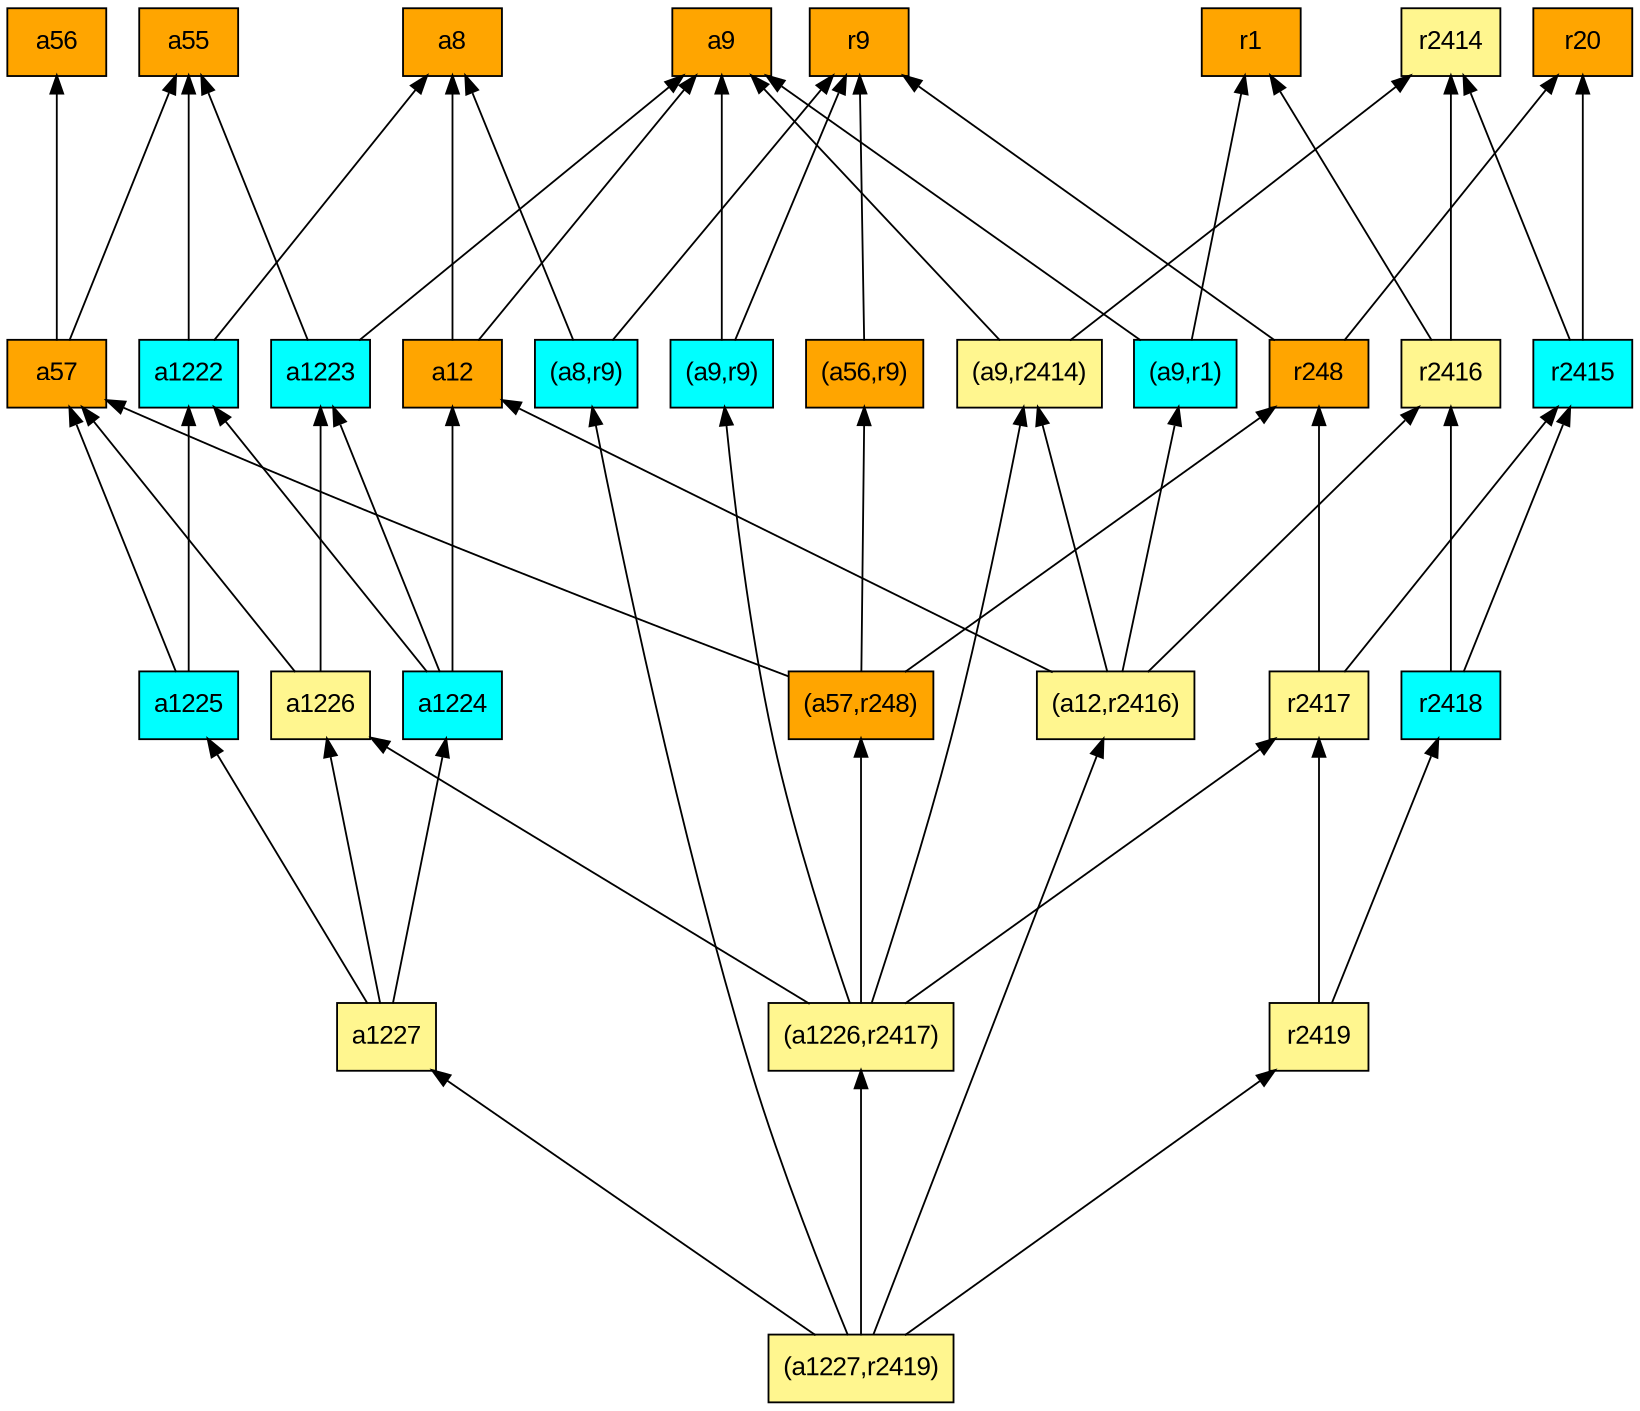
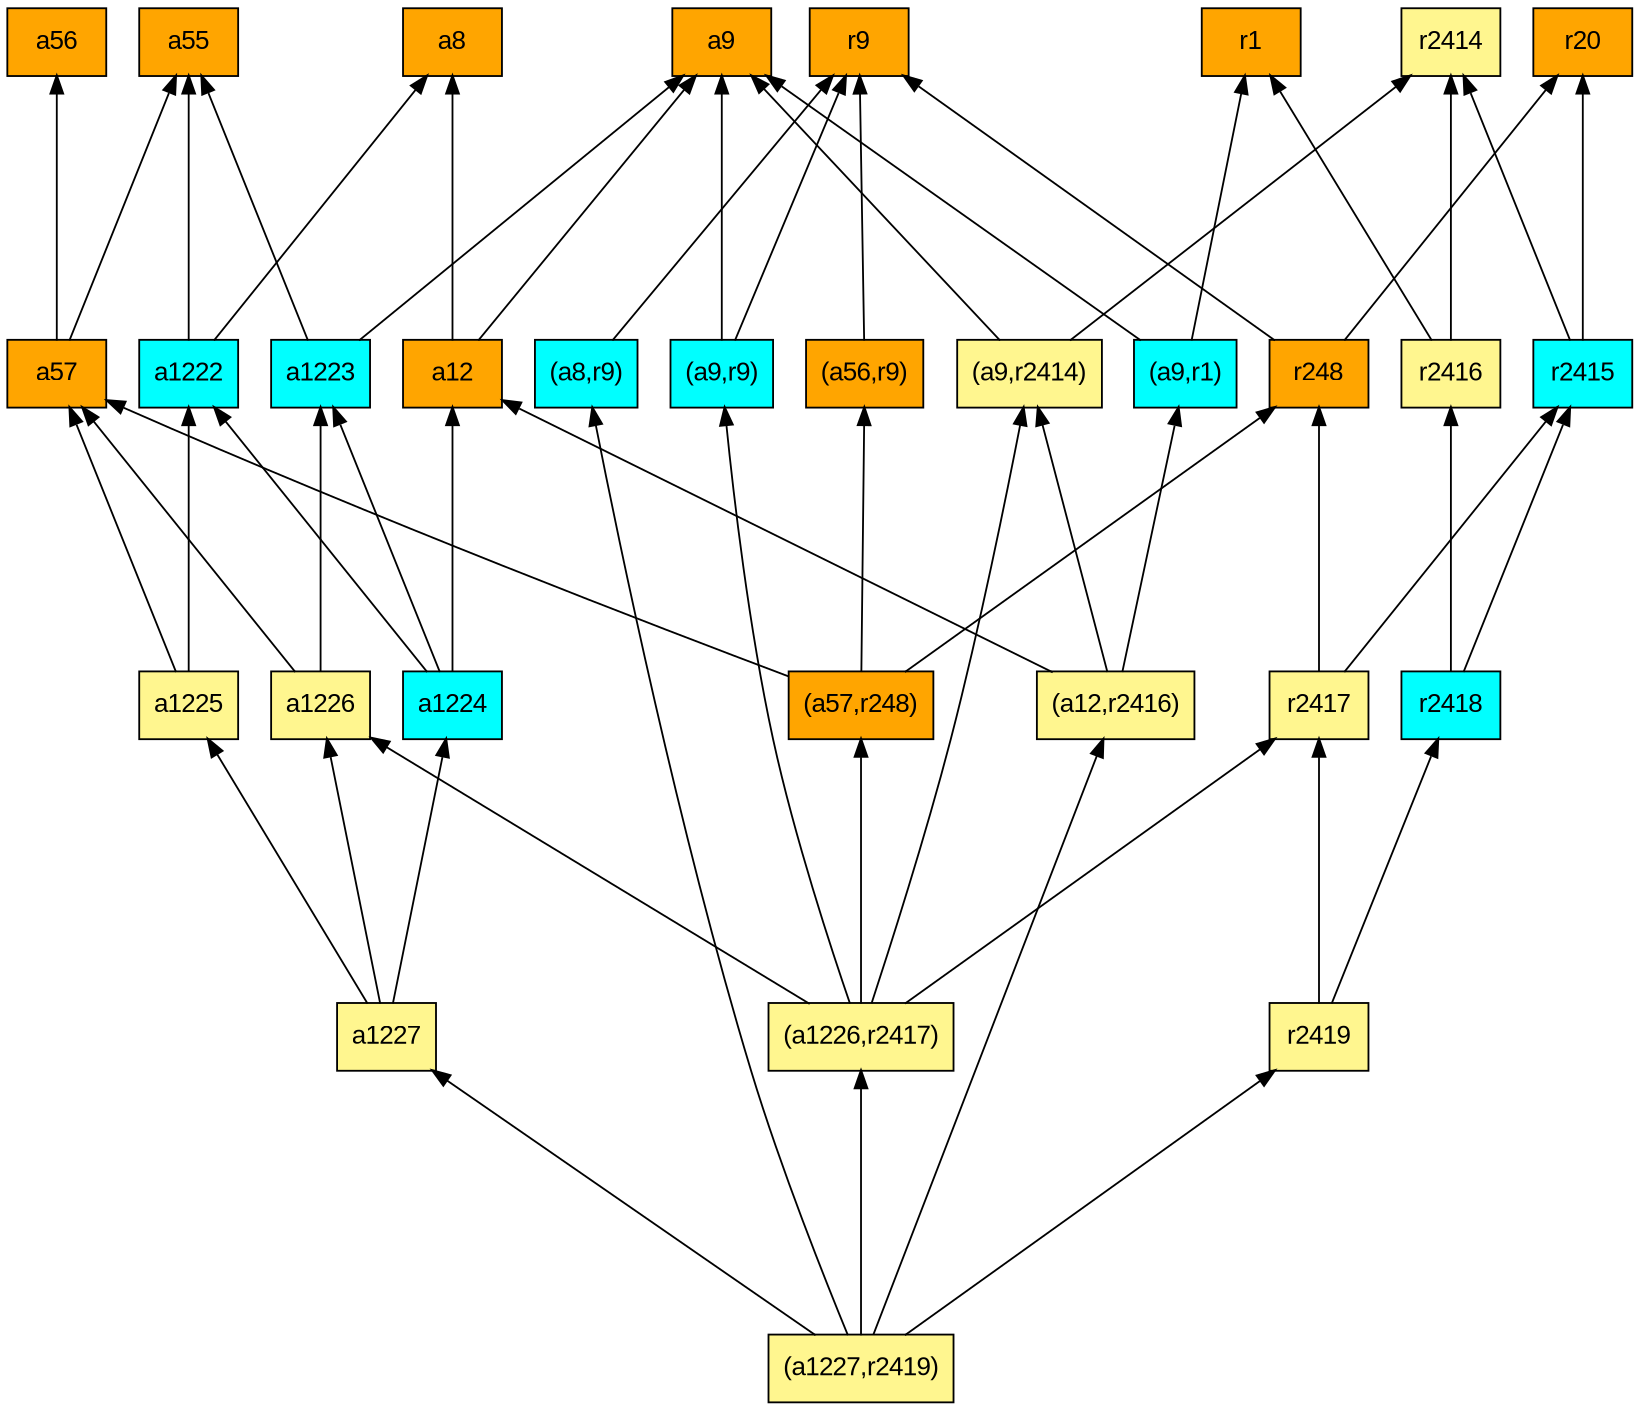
  digraph {
    fontname="Liberation Sans"
    rankdir=BT
    ranksep=2.0
    node [fillcolor=orange fontname="Liberation Sans" shape=record style=filled]
    edge [fontname="Liberation Sans"]
    n1 [fillcolor=khaki1 label="{(a1226,r2417)}"]
    n2 [fillcolor=khaki1 label="{a1226}"]
    n3 [fillcolor=cyan label="{(a9,r9)}"]
    n4 [fillcolor=khaki1 label="{r2417}"]
    n5 [fillcolor=khaki1 label="{(a9,r2414)}"]
    n6 [label="{(a57,r248)}"]
    n7 [label="{a57}"]
    n8 [fillcolor=cyan label="{a1223}"]
    n9 [label="{r9}"]
    n10 [label="{a9}"]
    n11 [fillcolor=cyan label="{r2415}"]
    n12 [label="{r248}"]
    n13 [fillcolor=khaki1 label="{r2414}"]
    n14 [label="{(a56,r9)}"]
    n15 [label="{a56}"]
    n16 [label="{a55}"]
    n17 [label="{a8}"]
    n18 [fillcolor=cyan label="{a1224}"]
    n19 [fillcolor=cyan label="{a1222}"]
    n20 [label="{a12}"]
    n21 [fillcolor=cyan label="{(a8,r9)}"]
    n22 [label="{r20}"]
    n23 [fillcolor=khaki1 label="{(a12,r2416)}"]
    n24 [fillcolor=khaki1 label="{r2416}"]
    n25 [fillcolor=cyan label="{(a9,r1)}"]
    n26 [label="{r1}"]
    n27 [fillcolor=cyan label="{r2418}"]
    n28 [fillcolor=khaki1 label="{r2419}"]
    n29 [fillcolor=khaki1 label="{(a1227,r2419)}"]
    n30 [fillcolor=khaki1 label="{a1227}"]
-   n31 [fillcolor=cyan label="{a1225}"]
+   n31 [fillcolor=khaki1 label="{a1225}"]
    n1 -> n2
    n1 -> n3
    n1 -> n4
    n1 -> n5
    n1 -> n6
    n2 -> n7
    n2 -> n8
    n3 -> n9
    n3 -> n10
    n4 -> n11
    n4 -> n12
    n5 -> n10
    n5 -> n13
    n6 -> n7
    n6 -> n12
    n6 -> n14
    n7 -> n15
    n7 -> n16
    n8 -> n10
    n8 -> n16
    n11 -> n13
    n11 -> n22
    n12 -> n9
    n12 -> n22
    n14 -> n9
    n18 -> n8
    n18 -> n19
    n18 -> n20
    n19 -> n16
    n19 -> n17
    n20 -> n10
    n20 -> n17
    n21 -> n9
-   n21 -> n17
    n23 -> n5
    n23 -> n20
-   n23 -> n24
    n23 -> n25
    n24 -> n13
    n24 -> n26
    n25 -> n10
    n25 -> n26
    n27 -> n11
    n27 -> n24
    n28 -> n4
    n28 -> n27
    n29 -> n1
    n29 -> n21
    n29 -> n23
    n29 -> n28
    n29 -> n30
    n30 -> n2
    n30 -> n18
    n30 -> n31
    n31 -> n7
    n31 -> n19
  }
